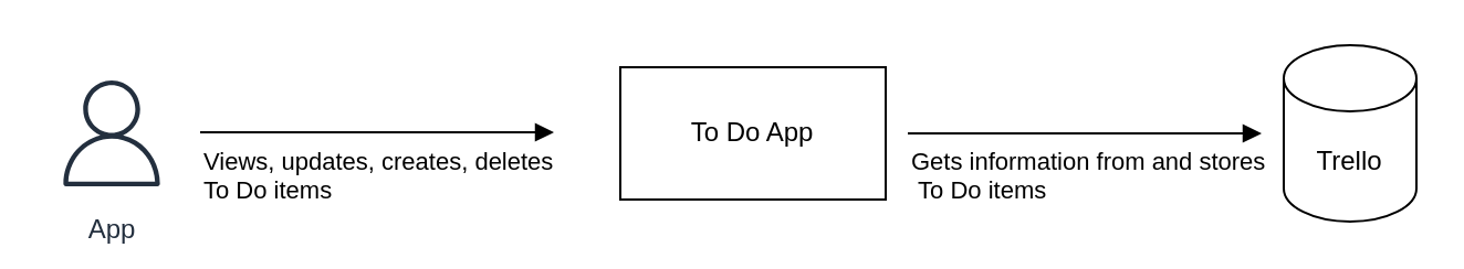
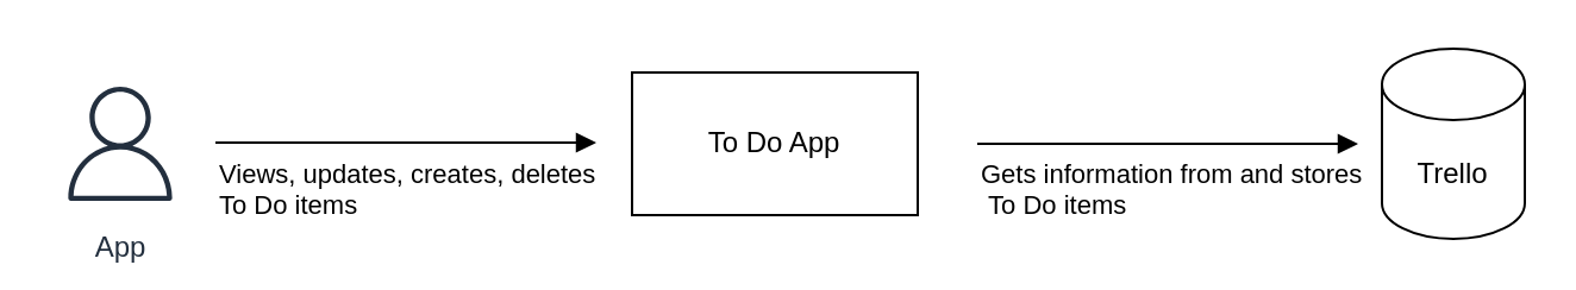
  <mxCell id="0" />
  <mxCell id="1" parent="0" />
  <mxCell id="2" value="App" style="sketch=0;outlineConnect=0;fontColor=#232F3E;gradientColor=none;strokeColor=#232F3E;fillColor=#ffffff;dashed=0;verticalLabelPosition=bottom;verticalAlign=top;align=center;html=1;fontSize=12;fontStyle=0;aspect=fixed;shape=mxgraph.aws4.resourceIcon;resIcon=mxgraph.aws4.user;" parent="1" vertex="1"><mxGeometry x="20" y="30" width="60" height="60" as="geometry" /></mxCell>
- <mxCell id="3" value="To Do App" style="rounded=0;whiteSpace=wrap;html=1;" parent="1" vertex="1"><mxGeometry x="280" y="30" width="120" height="60" as="geometry" /></mxCell>
+ <mxCell id="3" value="To Do App" style="rounded=0;whiteSpace=wrap;html=1;" parent="1" vertex="1"><mxGeometry x="265" y="30" width="120" height="60" as="geometry" /></mxCell>
  <mxCell id="4" value="Views, updates, creates, deletes&lt;br&gt;To Do items" style="endArrow=block;endFill=1;html=1;edgeStyle=orthogonalEdgeStyle;align=left;verticalAlign=top;rounded=0;" parent="1" edge="1"><mxGeometry x="-1" relative="1" as="geometry"><mxPoint x="90" y="59.5" as="sourcePoint" /><mxPoint x="250" y="59.5" as="targetPoint" /><mxPoint as="offset" /></mxGeometry></mxCell>
  <mxCell id="5" value="Trello" style="shape=cylinder3;whiteSpace=wrap;html=1;boundedLbl=1;backgroundOutline=1;size=15;" parent="1" vertex="1"><mxGeometry x="580" y="20" width="60" height="80" as="geometry" /></mxCell>
  <mxCell id="6" value="Gets information from and stores&lt;br&gt;&amp;nbsp;To Do items" style="endArrow=block;endFill=1;html=1;edgeStyle=orthogonalEdgeStyle;align=left;verticalAlign=top;rounded=0;" parent="1" edge="1"><mxGeometry x="-1" relative="1" as="geometry"><mxPoint x="410" y="60" as="sourcePoint" /><mxPoint x="570" y="60" as="targetPoint" /><Array as="points"><mxPoint x="490" y="59.5" /><mxPoint x="490" y="60.5" /></Array><mxPoint as="offset" /></mxGeometry></mxCell>
